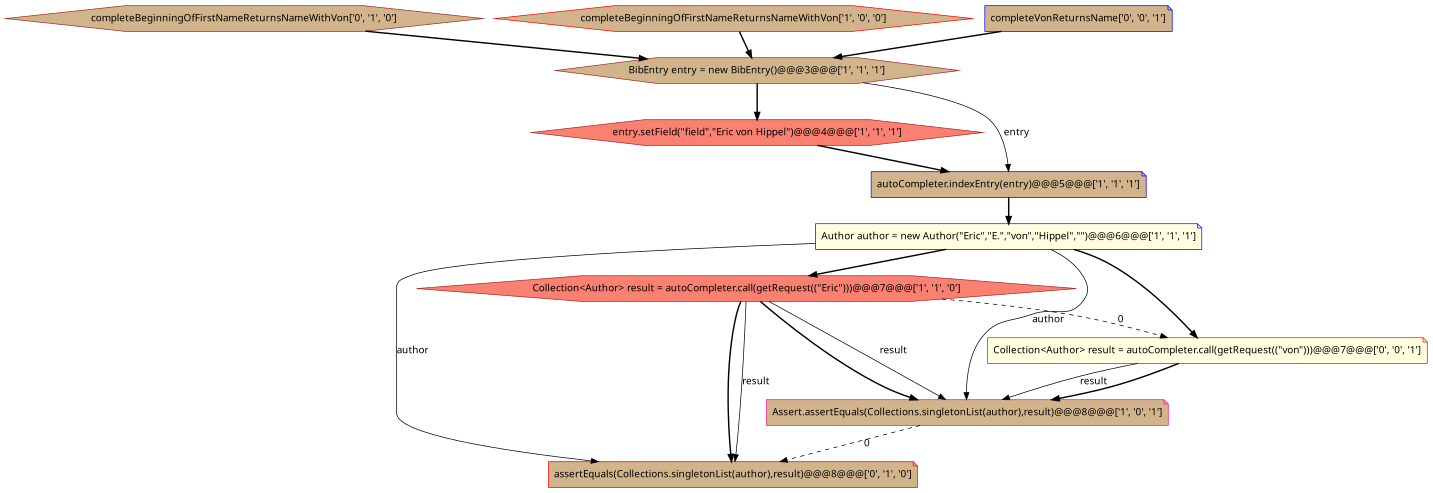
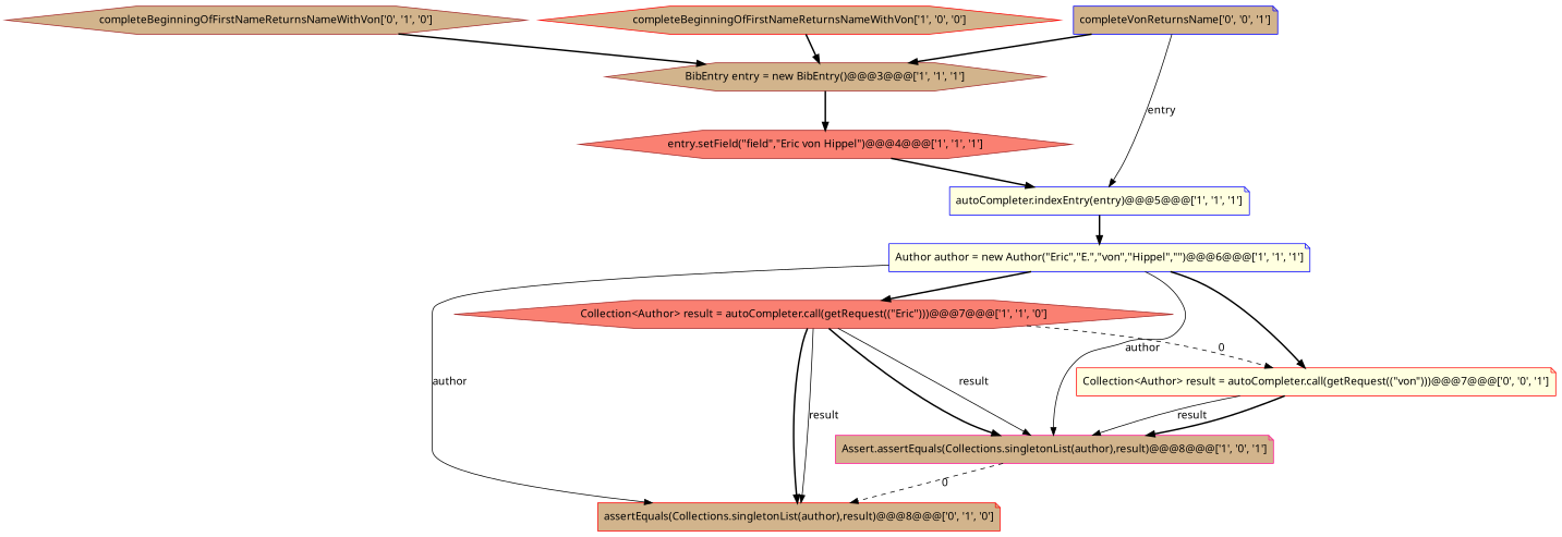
  digraph {
    fontname="Noto Sans"
    node [color=brown fillcolor=tan fontname="Noto Sans" shape=note style=filled]
    edge [fontname="Noto Sans" style=bold]
    n1 [color=red label="completeBeginningOfFirstNameReturnsNameWithVon['1', '0', '0']" shape=hexagon]
    n2 [label="BibEntry entry = new BibEntry()@@@3@@@['1', '1', '1']" shape=hexagon]
    n3 [fillcolor=salmon label="entry.setField(\"field\",\"Eric von Hippel\")@@@4@@@['1', '1', '1']" shape=hexagon]
-   n4 [color=blue label="autoCompleter.indexEntry(entry)@@@5@@@['1', '1', '1']"]
+   n4 [color=blue fillcolor=lightyellow label="autoCompleter.indexEntry(entry)@@@5@@@['1', '1', '1']"]
    n5 [color=blue fillcolor=lightyellow label="Author author = new Author(\"Eric\",\"E.\",\"von\",\"Hippel\",\"\")@@@6@@@['1', '1', '1']"]
    n6 [label="completeBeginningOfFirstNameReturnsNameWithVon['0', '1', '0']" shape=hexagon]
    n7 [color=red label="assertEquals(Collections.singletonList(author),result)@@@8@@@['0', '1', '0']"]
    n8 [color=blue label="completeVonReturnsName['0', '0', '1']"]
    n9 [fillcolor=salmon label="Collection<Author> result = autoCompleter.call(getRequest((\"Eric\")))@@@7@@@['1', '1', '0']" shape=hexagon]
    n10 [color=red fillcolor=lightyellow label="Collection<Author> result = autoCompleter.call(getRequest((\"von\")))@@@7@@@['0', '0', '1']"]
    n11 [color=deeppink label="Assert.assertEquals(Collections.singletonList(author),result)@@@8@@@['1', '0', '1']"]
    n1 -> n2
    n2 -> n3
-   n2 -> n4 [label=entry style=solid]
+   n8 -> n4 [label=entry style=solid]
    n3 -> n4
    n4 -> n5
    n5 -> n7 [label=author style=solid]
    n5 -> n9
    n5 -> n10
    n5 -> n11 [label=author style=solid]
    n6 -> n2
    n8 -> n2
    n9 -> n7
    n9 -> n7 [label=result style=solid]
    n9 -> n10 [label=0 style=dashed]
    n9 -> n11
    n9 -> n11 [label=result style=solid]
    n10 -> n11
    n10 -> n11 [label=result style=solid]
    n11 -> n7 [label=0 style=dashed]
  }
